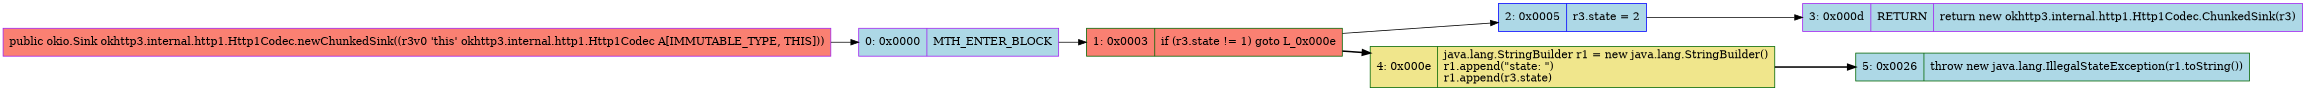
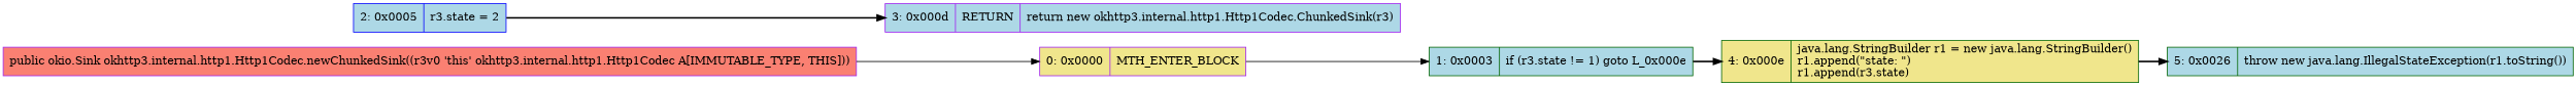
  digraph {
    rankdir=LR
    node [color=purple fillcolor=lightblue shape=record style=filled]
    edge [style=solid]
-   n1 [label="{0\:\ 0x0000|MTH_ENTER_BLOCK\l}"]
-   n2 [color=darkgreen fillcolor=salmon label="{1\:\ 0x0003|if (r3.state != 1) goto L_0x000e\l}"]
+   n1 [fillcolor=khaki label="{0\:\ 0x0000|MTH_ENTER_BLOCK\l}"]
+   n2 [color=darkgreen label="{1\:\ 0x0003|if (r3.state != 1) goto L_0x000e\l}"]
    n3 [color=blue label="{2\:\ 0x0005|r3.state = 2\l}"]
    n4 [color=darkgreen fillcolor=khaki label="{4\:\ 0x000e|java.lang.StringBuilder r1 = new java.lang.StringBuilder()\lr1.append(\"state: \")\lr1.append(r3.state)\l}"]
    n5 [label="{3\:\ 0x000d|RETURN\l|return new okhttp3.internal.http1.Http1Codec.ChunkedSink(r3)\l}"]
    n6 [color=darkgreen label="{5\:\ 0x0026|throw new java.lang.IllegalStateException(r1.toString())\l}"]
    n7 [fillcolor=salmon label="{public okio.Sink okhttp3.internal.http1.Http1Codec.newChunkedSink((r3v0 'this' okhttp3.internal.http1.Http1Codec A[IMMUTABLE_TYPE, THIS])) }"]
    n1 -> n2
-   n2 -> n3
    n2 -> n4 [style=bold]
-   n3 -> n5
+   n3 -> n5 [style=bold]
    n4 -> n6 [style=bold]
    n7 -> n1
  }
